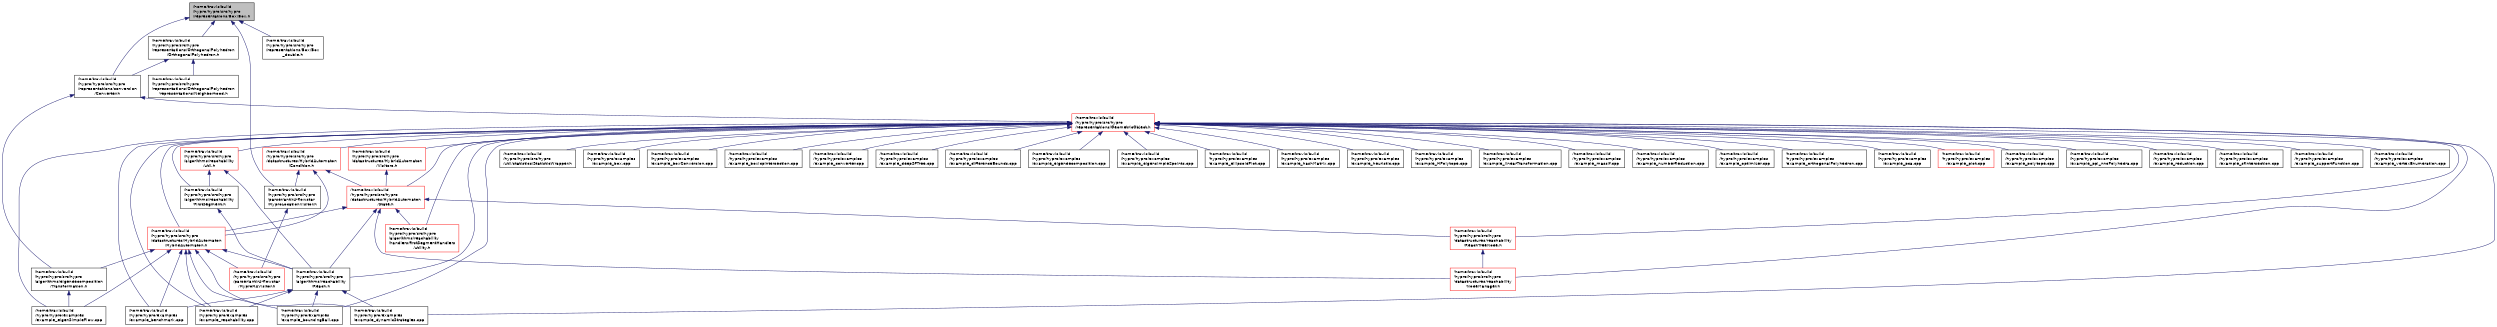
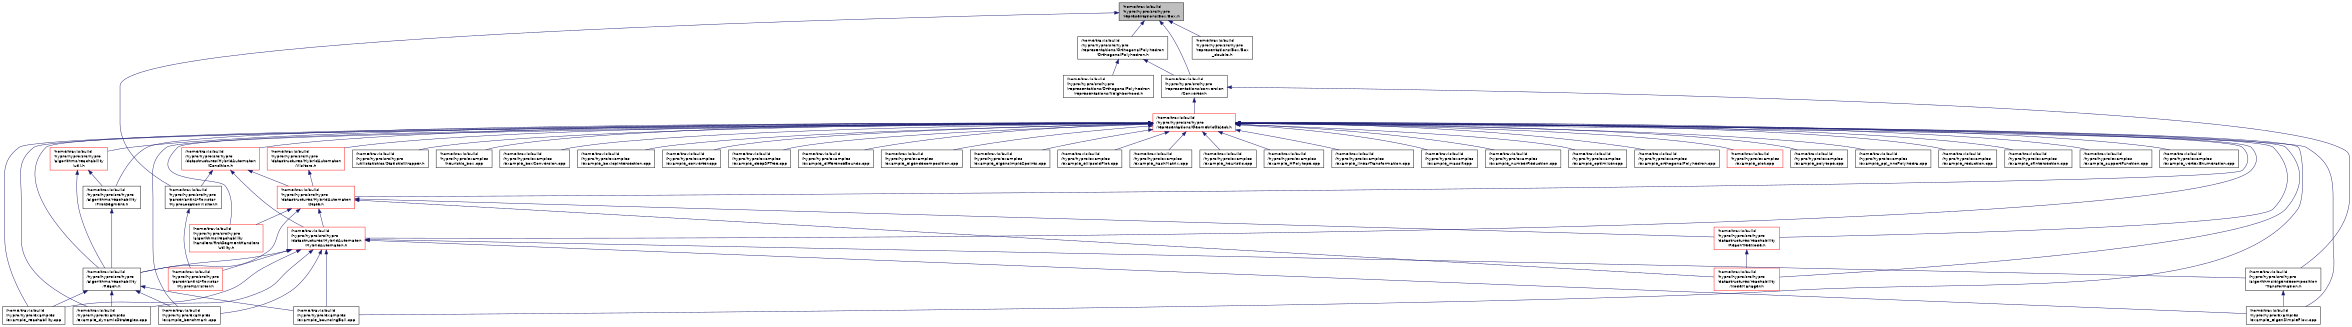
  digraph {
    node [color=black fillcolor=white fontname=Helvetica fontsize=10 shape=record style=filled]
    edge [color=midnightblue dir=back fontname=Helvetica fontsize=10 labelfontname=Helvetica labelfontsize=10 style=solid]
    n1 [fillcolor=grey75 fontcolor=black height=0.2 label="/home/travis/build\l/hypro/hypro/src/hypro\l/representations/Box/Box.h" width=0.4]
    n2 [height=0.2 label="/home/travis/build\l/hypro/hypro/src/hypro\l/representations/conversion\l/Converter.h" width=0.4]
    n3 [height=0.2 label="/home/travis/build\l/hypro/hypro/src/hypro\l/parser/antlr4-flowstar\l/HyproLocationVisitor.h" width=0.4]
    n4 [height=0.2 label="/home/travis/build\l/hypro/hypro/src/hypro\l/representations/OrthogonalPolyhedron\l/OrthogonalPolyhedron.h" width=0.4]
    n5 [height=0.2 label="/home/travis/build\l/hypro/hypro/src/hypro\l/representations/Box/Box\l_double.h" width=0.4]
    n6 [color=red height=0.2 label="/home/travis/build\l/hypro/hypro/src/hypro\l/representations/GeometricObject.h" width=0.4]
    n7 [height=0.2 label="/home/travis/build\l/hypro/hypro/src/hypro\l/algorithms/eigendecomposition\l/Transformation.h" width=0.4]
    n8 [color=red height=0.2 label="/home/travis/build\l/hypro/hypro/src/hypro\l/parser/antlr4-flowstar\l/HyproHAVisitor.h" width=0.4]
    n9 [height=0.2 label="/home/travis/build\l/hypro/hypro/src/hypro\l/representations/OrthogonalPolyhedron\l/representations/Neighborhood.h" width=0.4]
    n10 [color=red height=0.2 label="/home/travis/build\l/hypro/hypro/src/hypro\l/datastructures/HybridAutomaton\l/Condition.h" width=0.4]
    n11 [color=red height=0.2 label="/home/travis/build\l/hypro/hypro/src/hypro\l/datastructures/HybridAutomaton\l/State.h" width=0.4]
    n12 [color=red height=0.2 label="/home/travis/build\l/hypro/hypro/src/hypro\l/datastructures/HybridAutomaton\l/HybridAutomaton.h" width=0.4]
    n13 [height=0.2 label="/home/travis/build\l/hypro/hypro/examples\l/example_eigenSimpleFlow.cpp" width=0.4]
    n14 [height=0.2 label="/home/travis/build\l/hypro/hypro/src/hypro\l/algorithms/reachability\l/Reach.h" width=0.4]
    n15 [height=0.2 label="/home/travis/build\l/hypro/hypro/examples\l/example_benchmark.cpp" width=0.4]
    n16 [height=0.2 label="/home/travis/build\l/hypro/hypro/examples\l/example_bouncingBall.cpp" width=0.4]
    n17 [height=0.2 label="/home/travis/build\l/hypro/hypro/examples\l/example_dynamicStrategies.cpp" width=0.4]
    n18 [height=0.2 label="/home/travis/build\l/hypro/hypro/examples\l/example_reachability.cpp" width=0.4]
    n19 [color=red height=0.2 label="/home/travis/build\l/hypro/hypro/src/hypro\l/algorithms/reachability\l/handlers/firstSegmentHandlers\l/utility.h" width=0.4]
    n20 [color=red height=0.2 label="/home/travis/build\l/hypro/hypro/src/hypro\l/datastructures/reachability\l/ReachTreeNode.h" width=0.4]
    n21 [color=red height=0.2 label="/home/travis/build\l/hypro/hypro/src/hypro\l/datastructures/reachability\l/NodeManager.h" width=0.4]
    n22 [color=red height=0.2 label="/home/travis/build\l/hypro/hypro/src/hypro\l/datastructures/HybridAutomaton\l/Visitors.h" width=0.4]
    n23 [color=red height=0.2 label="/home/travis/build\l/hypro/hypro/src/hypro\l/algorithms/reachability\l/util.h" width=0.4]
    n24 [height=0.2 label="/home/travis/build\l/hypro/hypro/src/hypro\l/algorithms/reachability\l/FirstSegment.h" width=0.4]
    n25 [height=0.2 label="/home/travis/build\l/hypro/hypro/src/hypro\l/util/statistics/StatisticWrapper.h" width=0.4]
-   n26 [height=0.2 label="/home/travis/build\l/hypro/hypro/examples\l/example_box.cpp" width=0.4]
+   n26 [height=0.2 label="/home/travis/build\l/hypro/hypro/examples\l/heuristic_box.cpp" width=0.4]
    n27 [height=0.2 label="/home/travis/build\l/hypro/hypro/examples\l/example_boxConversion.cpp" width=0.4]
    n28 [height=0.2 label="/home/travis/build\l/hypro/hypro/examples\l/example_boxIcpIntersection.cpp" width=0.4]
    n29 [height=0.2 label="/home/travis/build\l/hypro/hypro/examples\l/example_converter.cpp" width=0.4]
    n30 [height=0.2 label="/home/travis/build\l/hypro/hypro/examples\l/example_deepSFTree.cpp" width=0.4]
    n31 [height=0.2 label="/home/travis/build\l/hypro/hypro/examples\l/example_differenceBounds.cpp" width=0.4]
    n32 [height=0.2 label="/home/travis/build\l/hypro/hypro/examples\l/example_eigendecomposition.cpp" width=0.4]
    n33 [height=0.2 label="/home/travis/build\l/hypro/hypro/examples\l/example_eigensimple2points.cpp" width=0.4]
    n34 [height=0.2 label="/home/travis/build\l/hypro/hypro/examples\l/example_ellipsoidPlot.cpp" width=0.4]
    n35 [height=0.2 label="/home/travis/build\l/hypro/hypro/examples\l/example_hashMatrix.cpp" width=0.4]
    n36 [height=0.2 label="/home/travis/build\l/hypro/hypro/examples\l/example_heuristic.cpp" width=0.4]
    n37 [height=0.2 label="/home/travis/build\l/hypro/hypro/examples\l/example_HPolytope.cpp" width=0.4]
    n38 [height=0.2 label="/home/travis/build\l/hypro/hypro/examples\l/example_linearTransformation.cpp" width=0.4]
    n39 [height=0.2 label="/home/travis/build\l/hypro/hypro/examples\l/example_massif.cpp" width=0.4]
    n40 [height=0.2 label="/home/travis/build\l/hypro/hypro/examples\l/example_numberReduction.cpp" width=0.4]
    n41 [height=0.2 label="/home/travis/build\l/hypro/hypro/examples\l/example_optimizer.cpp" width=0.4]
    n42 [height=0.2 label="/home/travis/build\l/hypro/hypro/examples\l/example_orthogonalPolyhedron.cpp" width=0.4]
-   n43 [height=0.2 label="/home/travis/build\l/hypro/hypro/examples\l/example_pca.cpp" width=0.4]
    n44 [color=red height=0.2 label="/home/travis/build\l/hypro/hypro/examples\l/example_plot.cpp" width=0.4]
    n45 [height=0.2 label="/home/travis/build\l/hypro/hypro/examples\l/example_polytope.cpp" width=0.4]
    n46 [height=0.2 label="/home/travis/build\l/hypro/hypro/examples\l/example_ppl_nncPolyhedra.cpp" width=0.4]
    n47 [height=0.2 label="/home/travis/build\l/hypro/hypro/examples\l/example_reduction.cpp" width=0.4]
    n48 [height=0.2 label="/home/travis/build\l/hypro/hypro/examples\l/example_sfIntersection.cpp" width=0.4]
    n49 [height=0.2 label="/home/travis/build\l/hypro/hypro/examples\l/example_supportFunction.cpp" width=0.4]
    n50 [height=0.2 label="/home/travis/build\l/hypro/hypro/examples\l/example_vertexEnumeration.cpp" width=0.4]
    n1 -> n2
    n1 -> n3
    n1 -> n4
    n1 -> n5
    n2 -> n6
    n2 -> n7
    n3 -> n8
    n4 -> n2
    n4 -> n9
    n6 -> n10
    n6 -> n11
    n6 -> n12
    n6 -> n13
    n6 -> n14
    n6 -> n15
    n6 -> n16
    n6 -> n17
    n6 -> n18
    n6 -> n19
    n6 -> n20
    n6 -> n21
    n6 -> n22
    n6 -> n23
    n6 -> n24
    n6 -> n25
    n6 -> n26
    n6 -> n27
    n6 -> n28
    n6 -> n29
    n6 -> n30
    n6 -> n31
    n6 -> n32
    n6 -> n33
    n6 -> n34
    n6 -> n35
    n6 -> n36
    n6 -> n37
    n6 -> n38
    n6 -> n39
    n6 -> n40
    n6 -> n41
    n6 -> n42
-   n6 -> n43
    n6 -> n44
    n6 -> n45
    n6 -> n46
    n6 -> n47
    n6 -> n48
    n6 -> n49
    n6 -> n50
    n7 -> n13
    n10 -> n3
    n10 -> n11
    n10 -> n12
    n11 -> n12
    n11 -> n14
    n11 -> n19
    n11 -> n20
    n11 -> n21
    n12 -> n7
    n12 -> n8
    n12 -> n13
    n12 -> n14
    n12 -> n15
    n12 -> n16
    n12 -> n17
    n12 -> n18
    n14 -> n15
    n14 -> n16
    n14 -> n17
    n14 -> n18
    n20 -> n21
    n22 -> n11
    n23 -> n14
    n23 -> n24
    n24 -> n14
  }
